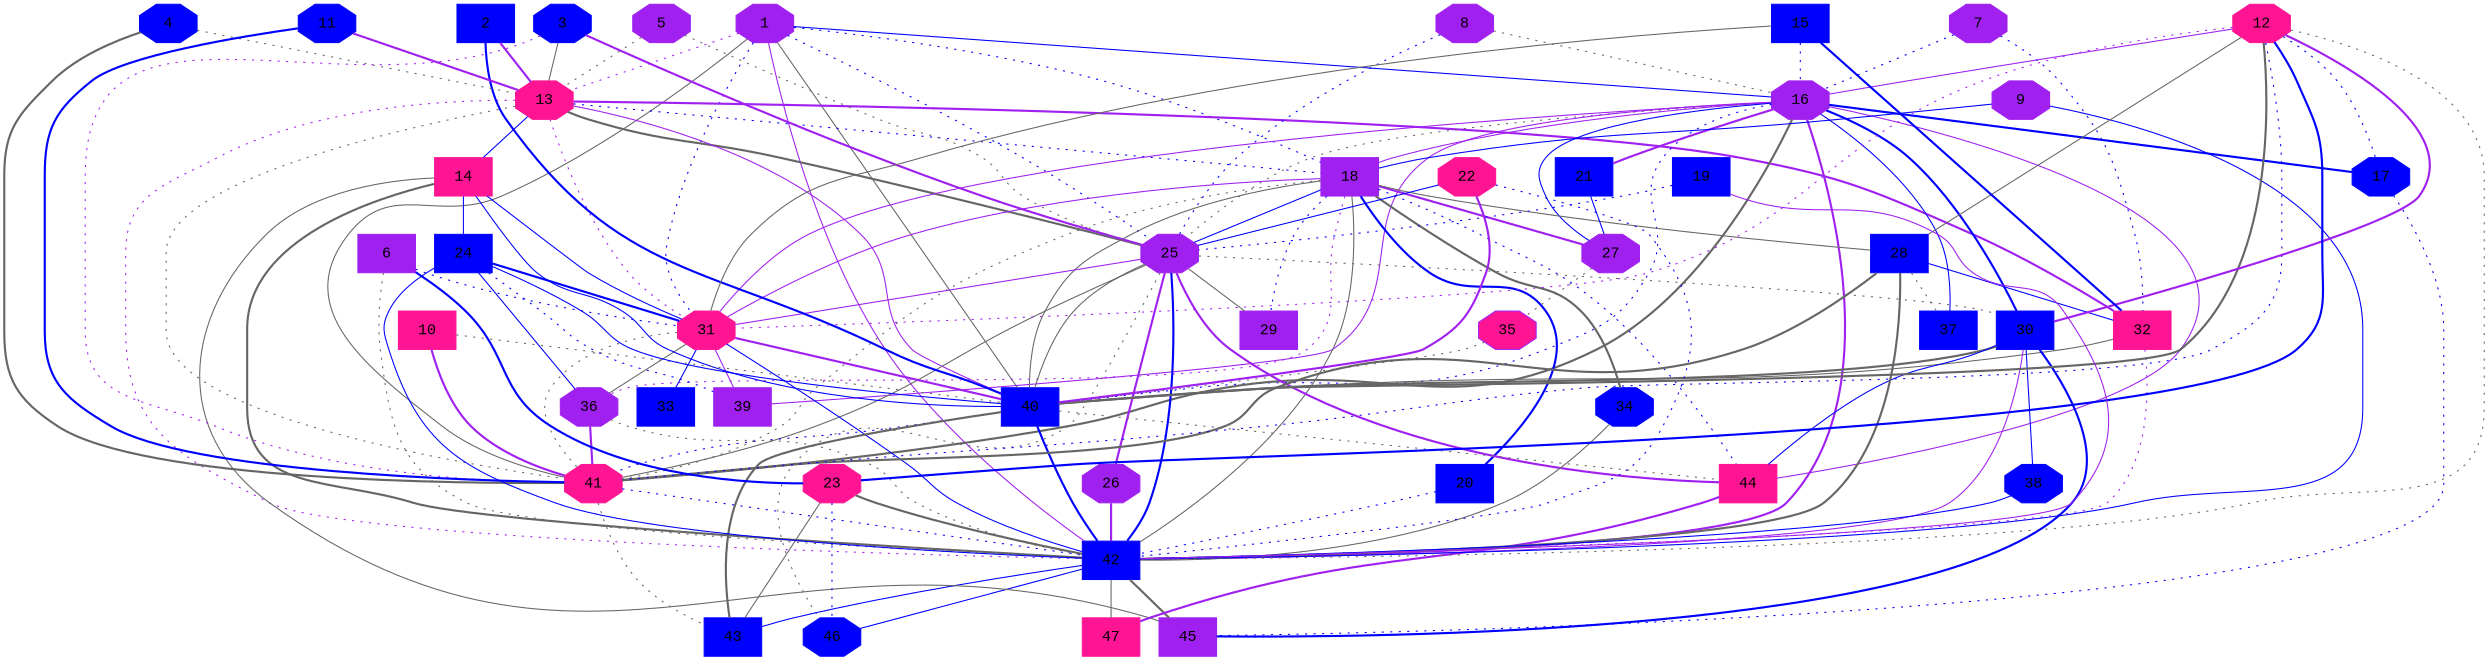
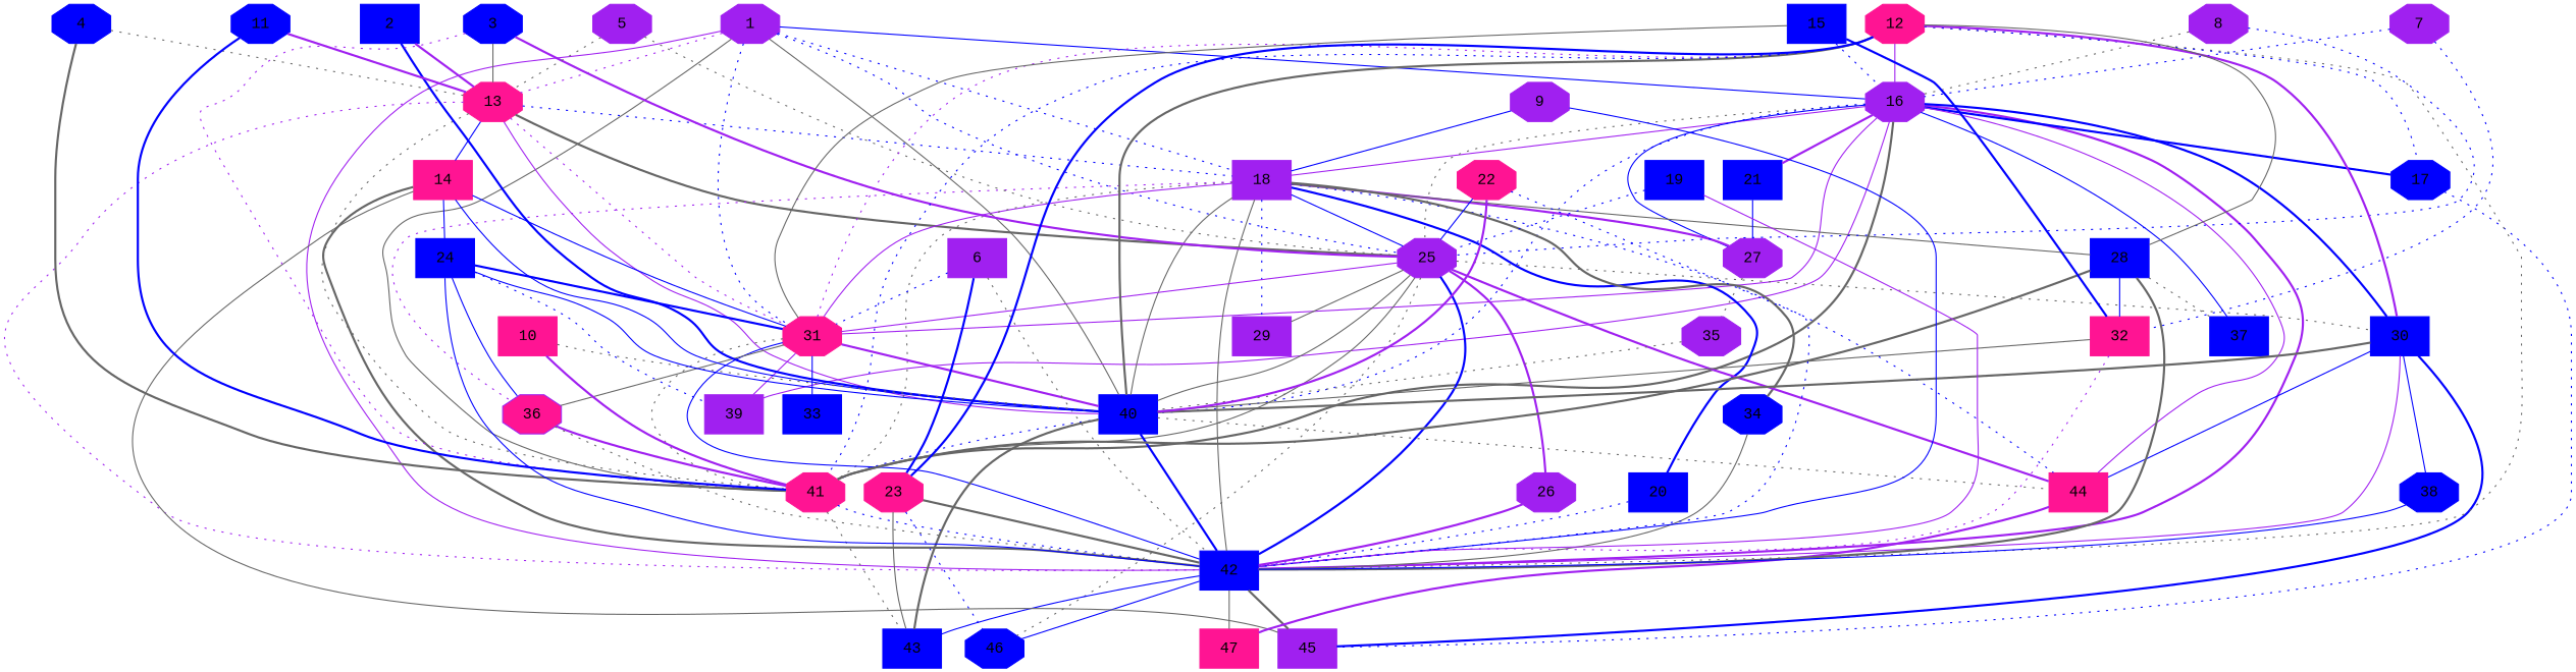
  graph {
    fontname="Liberation Mono"
    node [color=blue fontname="Liberation Mono" shape=octagon style=filled]
    edge [color=blue fontname="Liberation Mono" style=solid weight=1.0]
    1 [color=purple]
    13 [color=deeppink]
    16 [color=purple]
    18 [color=purple shape=box]
    25 [color=purple]
    31 [color=deeppink]
    40 [shape=box]
    41 [color=deeppink]
    42 [shape=box]
    32 [color=deeppink shape=box]
    14 [color=deeppink shape=box]
    17
    30 [shape=box]
    21 [shape=box]
    27 [color=purple]
    37 [shape=box]
    39 [color=purple shape=box]
    44 [color=deeppink shape=box]
    28 [shape=box]
    20 [shape=box]
    29 [color=purple shape=box]
    34
-   36 [color=purple]
+   36 [color=purple fillcolor=deeppink]
    46
    26 [color=purple]
    33 [shape=box]
    43 [shape=box]
    45 [color=purple shape=box]
    47 [color=deeppink shape=box]
    2 [shape=box]
    3
    4
    5 [color=purple]
    6 [color=purple shape=box]
    23 [color=deeppink]
    7 [color=purple]
    8 [color=purple]
    9 [color=purple]
    10 [color=deeppink shape=box]
    11
    12 [color=deeppink]
    38
    24 [shape=box]
    15 [shape=box]
-   35 [color=purple fillcolor=deeppink]
+   35 [color=purple]
    19 [shape=box]
    22 [color=deeppink]
    1 -- 13 [color=purple style=dotted weight=2.0]
    1 -- 16
    1 -- 18 [style=dotted]
    1 -- 25 [style=dotted]
    1 -- 31 [style=dotted]
    1 -- 40 [color=gray40 weight=2.0]
    1 -- 41 [color=gray40]
    1 -- 42 [color=purple weight=2.0]
    13 -- 18 [style=dotted]
    13 -- 25 [color=gray40 style=bold]
    13 -- 31 [color=purple style=dotted]
    13 -- 40 [color=purple]
    13 -- 41 [color=gray40 style=dotted]
    13 -- 42 [color=purple style=dotted weight=2.0]
-   13 -- 32 [color=purple style=bold]
    13 -- 14
    16 -- 18 [color=purple]
    16 -- 25 [color=gray40 style=dotted]
    16 -- 31 [color=purple]
    16 -- 40 [style=dotted]
    16 -- 41 [color=gray40 style=bold]
    16 -- 42 [color=purple style=bold weight=2.0]
    16 -- 17 [style=bold weight=2.0]
    16 -- 30 [style=bold]
    16 -- 21 [color=purple style=bold]
    16 -- 27
    16 -- 37
    16 -- 39 [color=purple]
    16 -- 44 [color=purple]
    18 -- 25
    18 -- 31 [color=purple]
    18 -- 40 [color=gray40]
    18 -- 41 [color=gray40 style=dotted]
    18 -- 42 [color=gray40 weight=2.0]
    18 -- 27 [color=purple style=bold]
    18 -- 44 [style=dotted]
    18 -- 28 [color=gray40]
    18 -- 20 [style=bold]
    18 -- 29 [style=dotted]
    18 -- 34 [color=gray40 style=bold]
    18 -- 36 [color=purple style=dotted]
    25 -- 31 [color=purple]
    25 -- 40 [color=gray40]
    25 -- 41 [color=gray40 weight=2.0]
    25 -- 42 [style=bold weight=3.0]
    25 -- 30 [color=gray40 style=dotted]
    25 -- 44 [color=purple style=bold]
    25 -- 29 [color=gray40]
    25 -- 46 [color=gray40 style=dotted]
    25 -- 26 [color=purple style=bold]
    31 -- 40 [color=purple style=bold]
    31 -- 41 [color=gray40 style=dotted]
    31 -- 42 [weight=2.0]
    31 -- 39 [color=purple]
    31 -- 36 [color=gray40]
    31 -- 33
    40 -- 41 [style=dotted]
    40 -- 42 [style=bold weight=2.0]
    40 -- 44 [color=gray40 style=dotted]
    40 -- 43 [color=gray40 style=bold]
    41 -- 42 [style=dotted weight=2.0]
    41 -- 43 [color=gray40 style=dotted]
    42 -- 46
    42 -- 43 [weight=2.0]
    42 -- 45 [color=gray40 style=bold weight=2.0]
    42 -- 47 [color=gray40]
    32 -- 40 [color=gray40 weight=2.0]
    32 -- 42 [color=purple style=dotted]
    14 -- 31
    14 -- 40
    14 -- 42 [color=gray40 style=bold weight=2.0]
    14 -- 45 [color=gray40]
    14 -- 24
    17 -- 45 [style=dotted]
    30 -- 40 [color=gray40 style=bold]
    30 -- 42 [color=purple]
    30 -- 44
    30 -- 45 [style=bold]
    30 -- 38
    21 -- 27
    27 -- 35 [color=gray40 style=dotted]
    44 -- 47 [color=purple style=bold]
    28 -- 41 [color=gray40 style=bold]
    28 -- 42 [color=gray40 style=bold]
    28 -- 32
    28 -- 37 [color=gray40 style=dotted]
    20 -- 42 [style=dotted]
    34 -- 42 [color=gray40]
    36 -- 41 [color=purple style=bold]
    36 -- 42 [color=gray40 style=dotted]
    26 -- 42 [color=purple style=bold weight=2.0]
    2 -- 13 [color=purple style=bold]
    2 -- 40 [style=bold]
    3 -- 13 [color=gray40]
    3 -- 25 [color=purple style=bold]
    3 -- 41 [color=purple style=dotted]
    4 -- 13 [color=gray40 style=dotted]
    4 -- 41 [color=gray40 style=bold]
    5 -- 13 [color=gray40 style=dotted]
    5 -- 25 [color=gray40 style=dotted]
    6 -- 31 [style=dotted]
    6 -- 42 [color=gray40 style=dotted]
    6 -- 23 [style=bold]
    23 -- 42 [color=gray40 style=bold]
    23 -- 46 [style=dotted]
    23 -- 43 [color=gray40]
    7 -- 16 [style=dotted]
    7 -- 32 [style=dotted]
    8 -- 16 [color=gray40 style=dotted]
    8 -- 25 [style=dotted]
    9 -- 18
    9 -- 42
    10 -- 40 [color=gray40 style=dotted]
    10 -- 41 [color=purple style=bold]
    11 -- 13 [color=purple style=bold]
    11 -- 41 [style=bold]
    12 -- 16 [color=purple]
    12 -- 31 [color=purple style=dotted]
    12 -- 40 [color=gray40 style=bold weight=2.0]
    12 -- 41 [style=dotted]
    12 -- 42 [color=gray40 style=dotted]
    12 -- 17 [style=dotted]
    12 -- 30 [color=purple style=bold]
    12 -- 28 [color=gray40]
    12 -- 23 [style=bold]
    38 -- 42
    24 -- 31 [style=bold]
    24 -- 40
    24 -- 42
    24 -- 39 [style=dotted]
    24 -- 36
    15 -- 16 [style=dotted]
    15 -- 31 [color=gray40]
    15 -- 32 [style=bold]
    35 -- 40 [color=gray40 style=dotted]
    19 -- 25 [style=dotted]
    19 -- 42 [color=purple]
    22 -- 25
    22 -- 40 [color=purple style=bold]
    22 -- 42 [style=dotted]
  }
